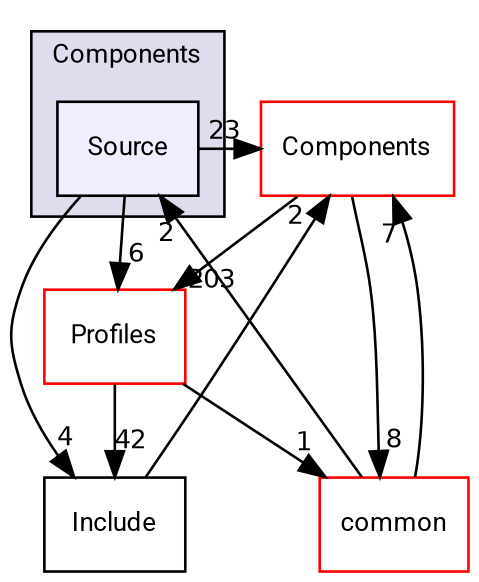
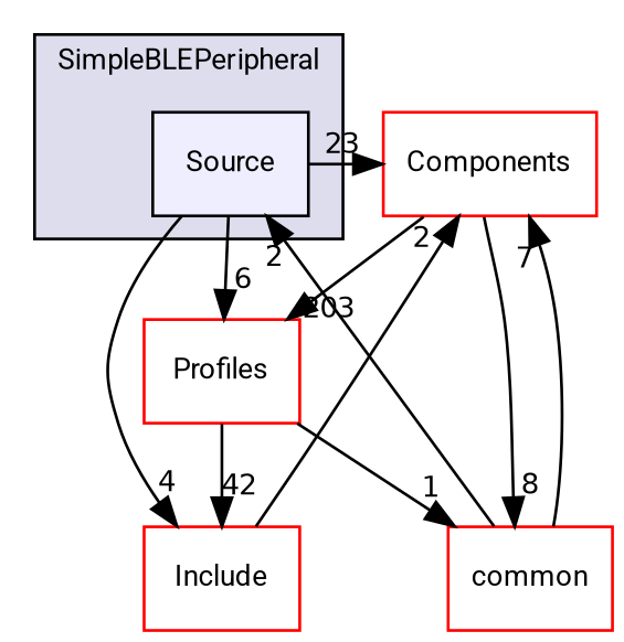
  digraph {
    compound=true
    fontname=Roboto
    node [fillcolor=white fontname=Roboto fontsize=10 shape=box style=filled color=red]
    edge [fontname=Roboto headlabel=2 labeldistance=1.5 labelfontname=Helvetica labelfontsize=10]
    n1 [fillcolor="#eeeeff" label=Source pencolor=black color=""]
    n2 [label=Components]
    n3 [label=Profiles]
-   n4 [label=Include fillcolor="" style="" color=""]
+   n4 [label=Include fillcolor="" style=""]
    n5 [label=common]
    subgraph cluster_1 {
      bgcolor="#ddddee"
      fontsize=10
-     label=Components
+     label=SimpleBLEPeripheral
      pencolor=black
      n1
    }
    n1 -> n2 [headlabel=23]
    n1 -> n3 [headlabel=6]
    n1 -> n4 [headlabel=4]
    n2 -> n3 [headlabel=203]
    n2 -> n5 [headlabel=8]
    n3 -> n4 [headlabel=42]
    n3 -> n5 [headlabel=1]
    n4 -> n2
    n5 -> n1
    n5 -> n2 [headlabel=7]
  }
